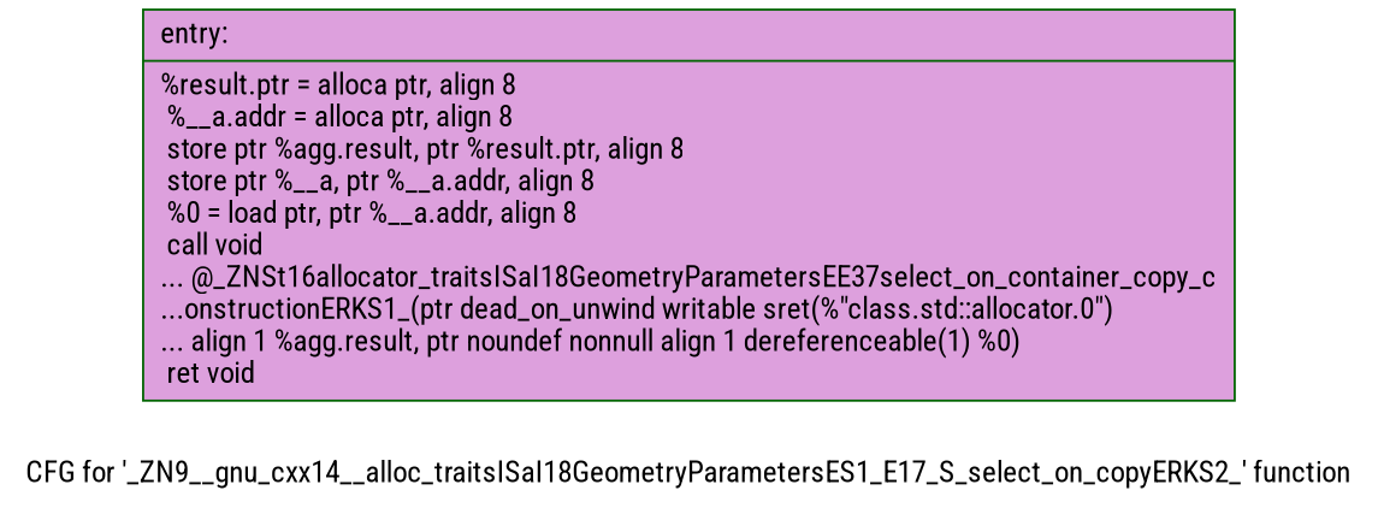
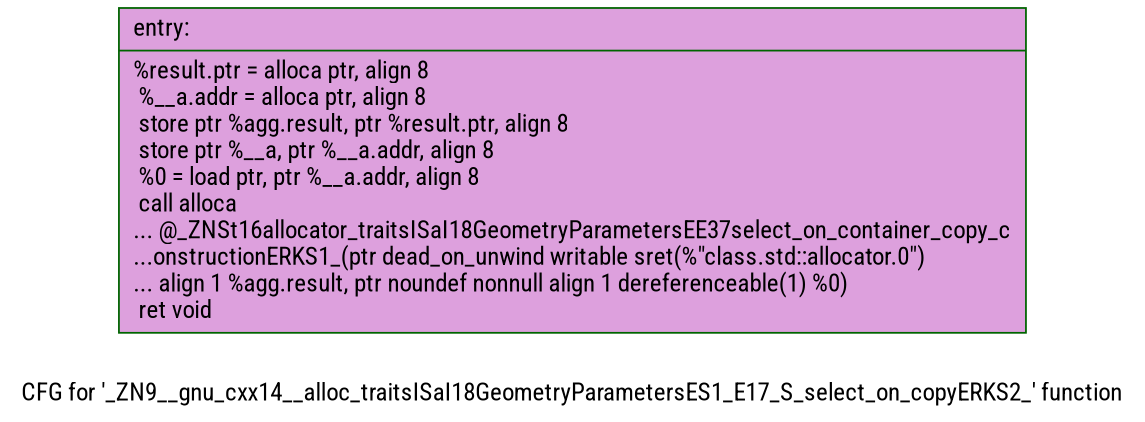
  digraph {
    label="CFG for '_ZN9__gnu_cxx14__alloc_traitsISaI18GeometryParametersES1_E17_S_select_on_copyERKS2_' function"
    fontname="Roboto Condensed"
-   n1 [color=darkgreen fillcolor=plum fontname="Roboto Condensed" label="{entry:\l|  %result.ptr = alloca ptr, align 8\l  %__a.addr = alloca ptr, align 8\l  store ptr %agg.result, ptr %result.ptr, align 8\l  store ptr %__a, ptr %__a.addr, align 8\l  %0 = load ptr, ptr %__a.addr, align 8\l  call void\l... @_ZNSt16allocator_traitsISaI18GeometryParametersEE37select_on_container_copy_c\l...onstructionERKS1_(ptr dead_on_unwind writable sret(%\"class.std::allocator.0\")\l... align 1 %agg.result, ptr noundef nonnull align 1 dereferenceable(1) %0)\l  ret void\l}" shape=record style=filled]
+   n1 [color=darkgreen fillcolor=plum fontname="Roboto Condensed" label="{entry:\l|  %result.ptr = alloca ptr, align 8\l  %__a.addr = alloca ptr, align 8\l  store ptr %agg.result, ptr %result.ptr, align 8\l  store ptr %__a, ptr %__a.addr, align 8\l  %0 = load ptr, ptr %__a.addr, align 8\l  call alloca\l... @_ZNSt16allocator_traitsISaI18GeometryParametersEE37select_on_container_copy_c\l...onstructionERKS1_(ptr dead_on_unwind writable sret(%\"class.std::allocator.0\")\l... align 1 %agg.result, ptr noundef nonnull align 1 dereferenceable(1) %0)\l  ret void\l}" shape=record style=filled]
  }
